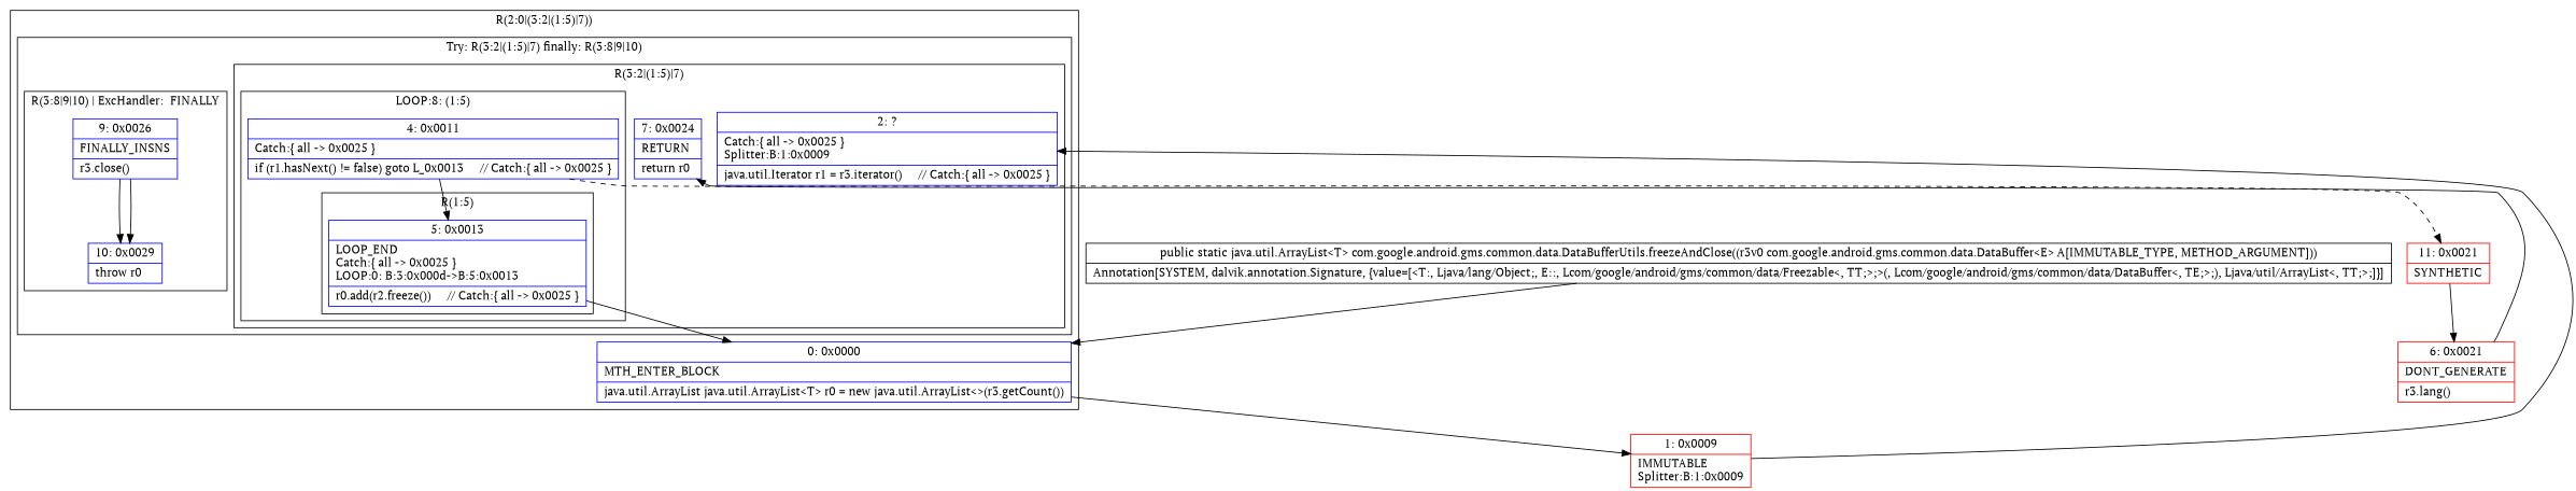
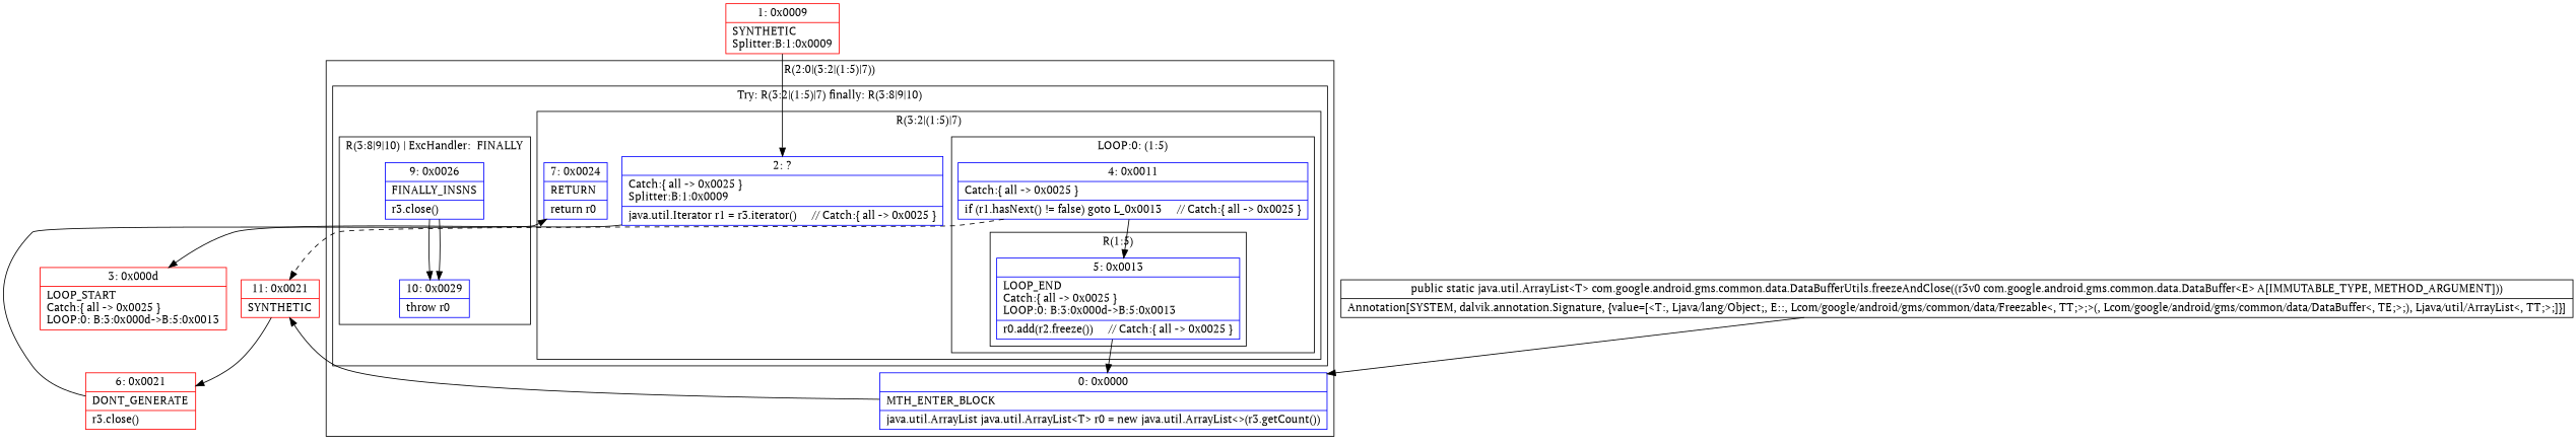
  digraph {
    fontname="PT Serif"
    node [color=blue fontname="PT Serif" shape=record]
    edge [fontname="PT Serif"]
    n1 [label="{5\:\ 0x0013|LOOP_END\lCatch:\{ all \-\> 0x0025 \}\lLOOP:0: B:3:0x000d\-\>B:5:0x0013\l|r0.add(r2.freeze())     \/\/ Catch:\{ all \-\> 0x0025 \}\l}"]
    n2 [label="{4\:\ 0x0011|Catch:\{ all \-\> 0x0025 \}\l|if (r1.hasNext() != false) goto L_0x0013     \/\/ Catch:\{ all \-\> 0x0025 \}\l}"]
    n3 [label="{2\:\ ?|Catch:\{ all \-\> 0x0025 \}\lSplitter:B:1:0x0009\l|java.util.Iterator r1 = r3.iterator()     \/\/ Catch:\{ all \-\> 0x0025 \}\l}"]
    n4 [label="{7\:\ 0x0024|RETURN\l|return r0\l}"]
    n5 [label="{9\:\ 0x0026|FINALLY_INSNS\l|r3.close()\l}"]
    n6 [label="{10\:\ 0x0029|throw r0\l}"]
    n7 [label="{0\:\ 0x0000|MTH_ENTER_BLOCK\l|java.util.ArrayList java.util.ArrayList\<T\> r0 = new java.util.ArrayList\<\>(r3.getCount())\l}"]
    n8 [color=red label="{11\:\ 0x0021|SYNTHETIC\l}"]
-   n10 [color=red label="{1\:\ 0x0009|IMMUTABLE\lSplitter:B:1:0x0009\l}"]
-   n11 [color=red label="{6\:\ 0x0021|DONT_GENERATE\l|r3.lang()\l}"]
+   n9 [color=red label="{3\:\ 0x000d|LOOP_START\lCatch:\{ all \-\> 0x0025 \}\lLOOP:0: B:3:0x000d\-\>B:5:0x0013\l}"]
+   n10 [color=red label="{1\:\ 0x0009|SYNTHETIC\lSplitter:B:1:0x0009\l}"]
+   n11 [color=red label="{6\:\ 0x0021|DONT_GENERATE\l|r3.close()\l}"]
    n12 [label="{public static java.util.ArrayList\<T\> com.google.android.gms.common.data.DataBufferUtils.freezeAndClose((r3v0 com.google.android.gms.common.data.DataBuffer\<E\> A[IMMUTABLE_TYPE, METHOD_ARGUMENT]))  | Annotation[SYSTEM, dalvik.annotation.Signature, \{value=[\<T:, Ljava\/lang\/Object;, E::, Lcom\/google\/android\/gms\/common\/data\/Freezable\<, TT;\>;\>(, Lcom\/google\/android\/gms\/common\/data\/DataBuffer\<, TE;\>;), Ljava\/util\/ArrayList\<, TT;\>;]\}]\l}" color=""]
    subgraph cluster_1 {
      label="R(2:0|(3:2|(1:5)|7))"
      n7
      subgraph cluster_2 {
        label="Try: R(3:2|(1:5)|7) finally: R(3:8|9|10)"
        subgraph cluster_3 {
          label="R(3:2|(1:5)|7)"
          n3
          n4
          subgraph cluster_4 {
-           label="LOOP:8: (1:5)"
+           label="LOOP:0: (1:5)"
            n2
            subgraph cluster_5 {
              label="R(1:5)"
              n1
            }
          }
        }
        subgraph cluster_6 {
          label="R(3:8|9|10) | ExcHandler:  FINALLY\l"
          n5
          n6
        }
      }
    }
    subgraph cluster_7 {
      label="R(3:8|9|10) | ExcHandler:  FINALLY\l"
    }
    n1 -> n7
    n2 -> n1
    n2 -> n8 [style=dashed]
+   n3 -> n9
    n5 -> n6
    n5 -> n6
-   n7 -> n10
+   n7 -> n8
    n8 -> n11
    n10 -> n3
    n11 -> n4
    n12 -> n7
  }
